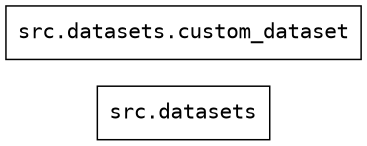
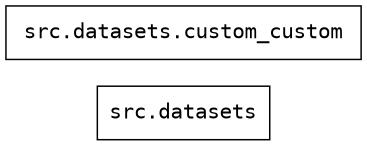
  digraph {
    rankdir=LR
    fontname="DejaVu Sans Mono"
    node [color=black shape=box style=solid fontname="DejaVu Sans Mono"]
    n1 [label="src.datasets"]
-   n2 [label="src.datasets.custom_dataset"]
+   n2 [label="src.datasets.custom_custom"]
  }
